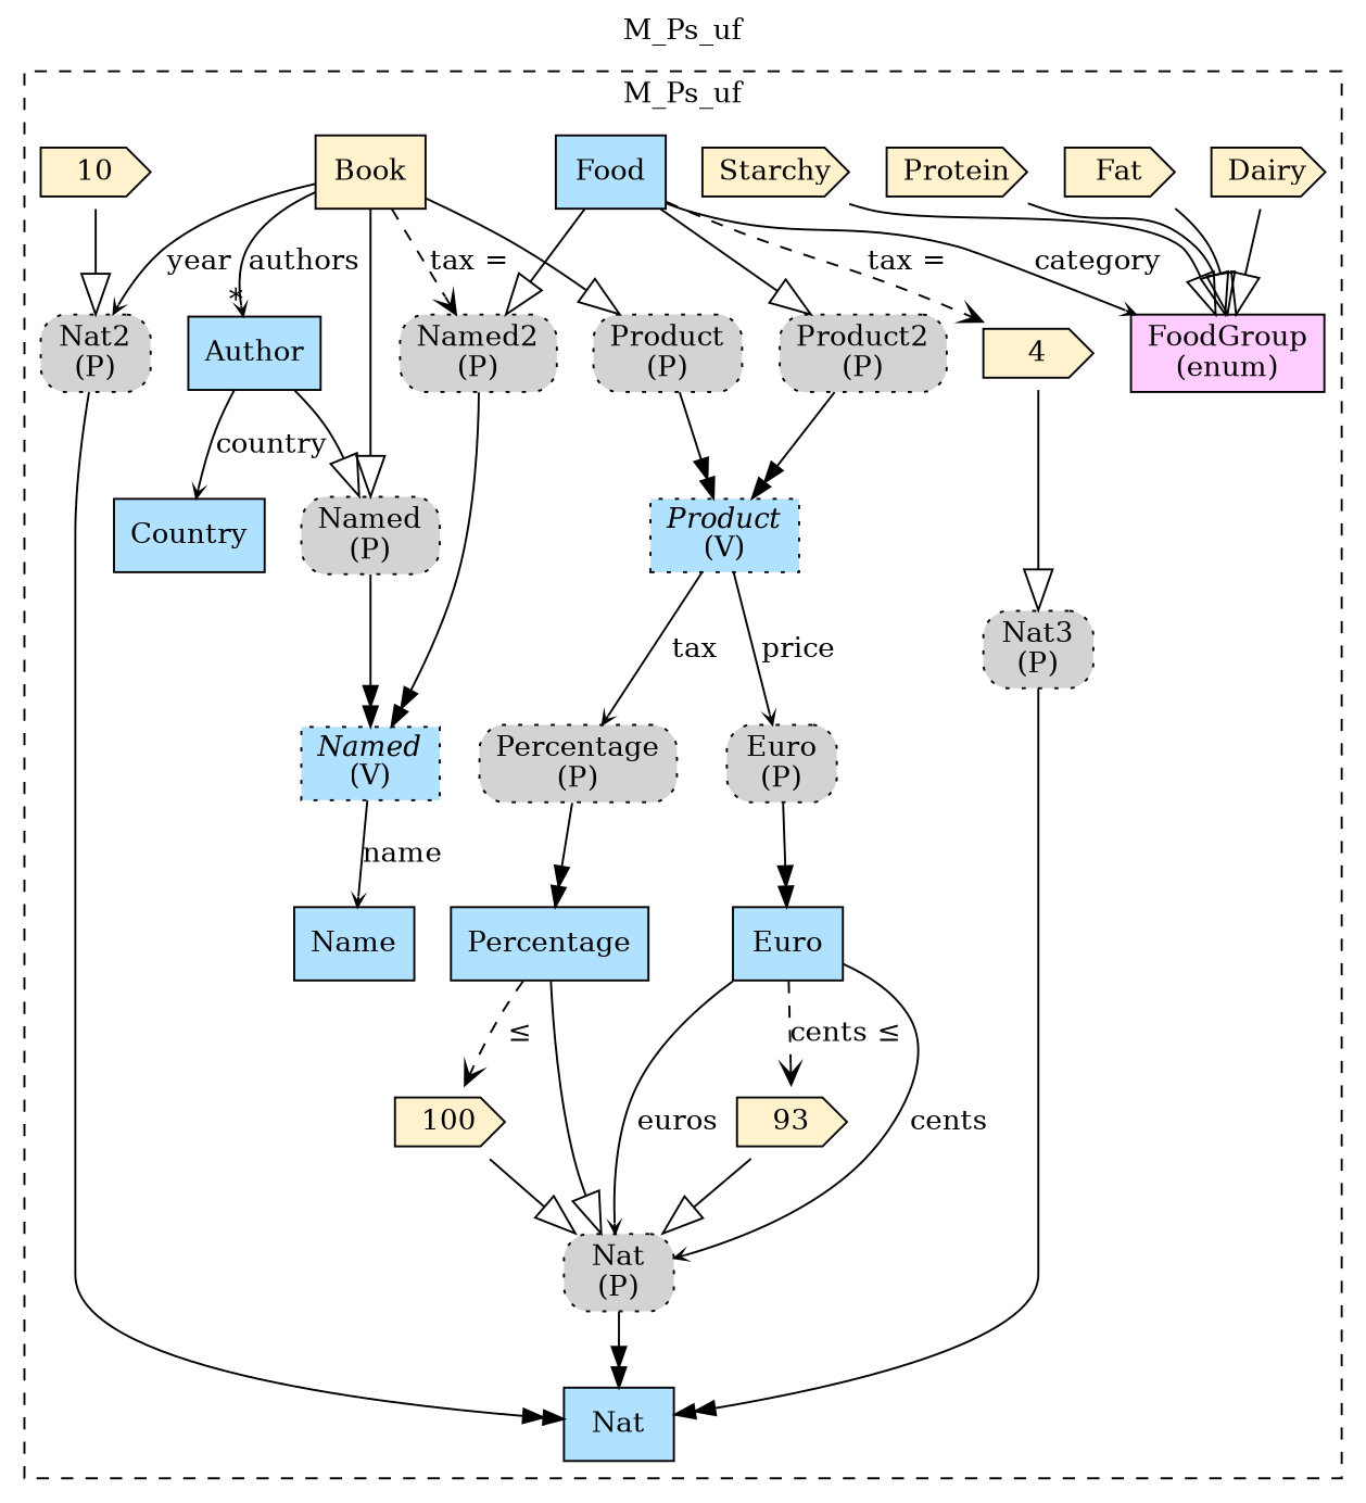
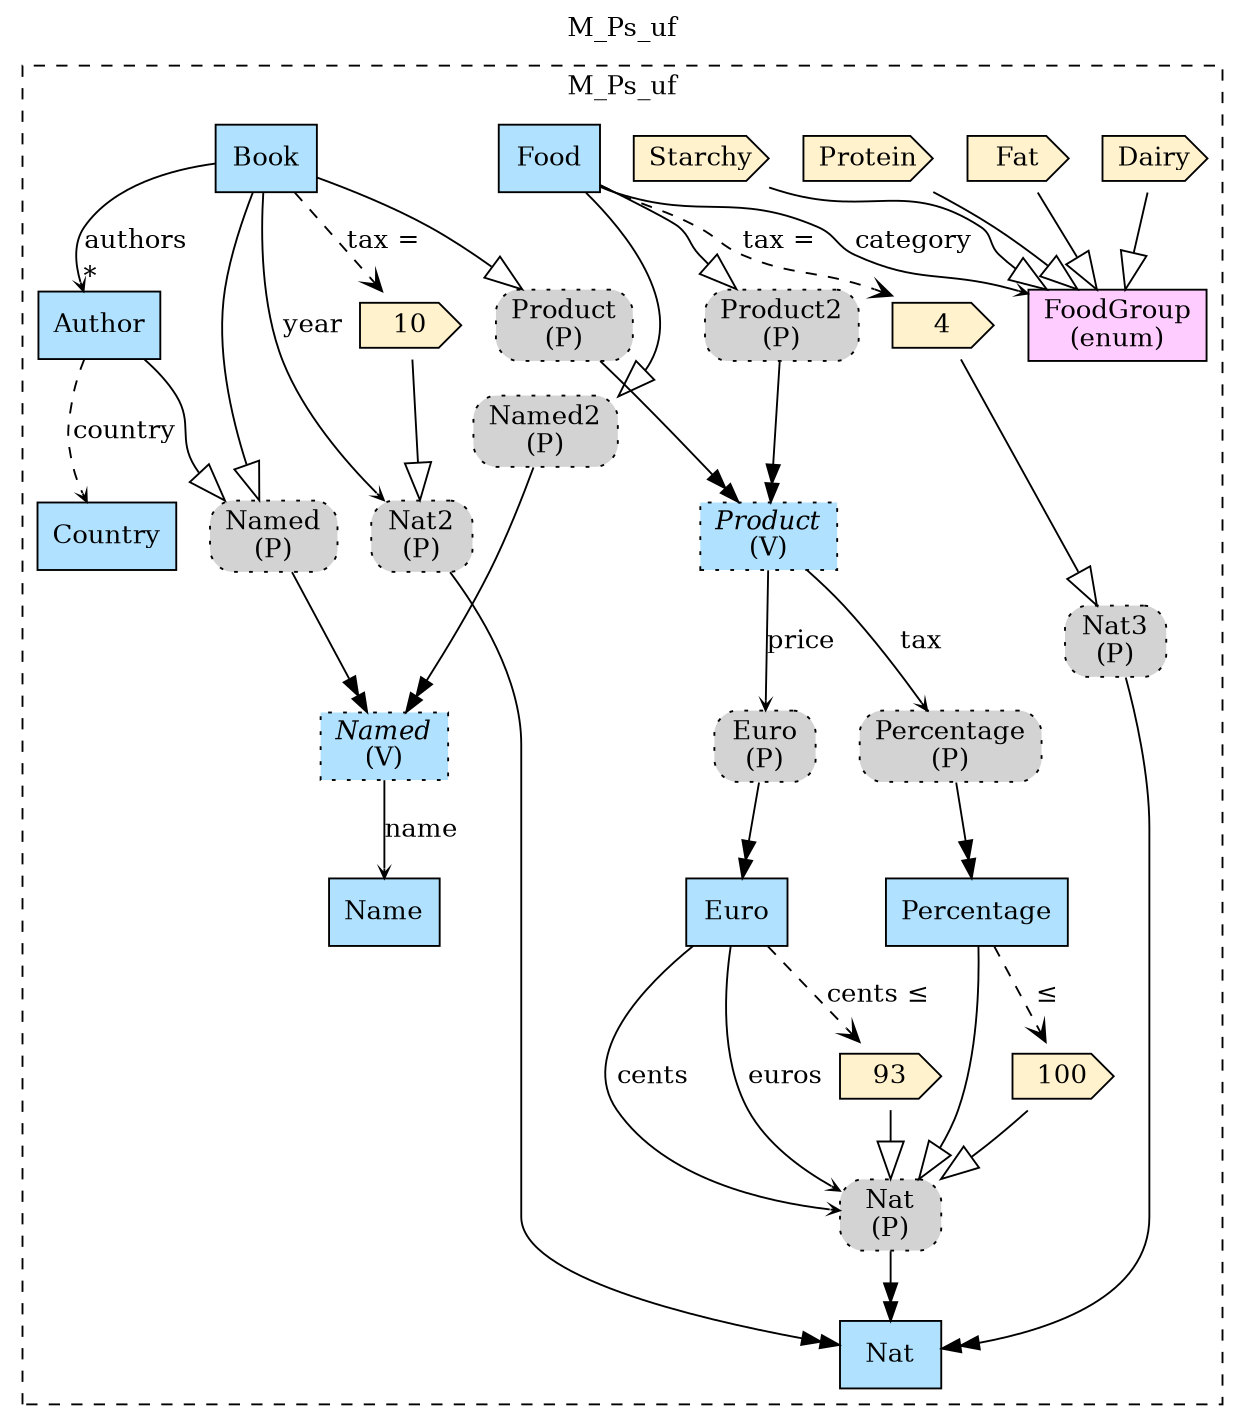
  digraph {
    label=M_Ps_uf
    labelfontsize=12
    labelloc=tl
    node [fillcolor=lightskyblue1 shape=record style=filled]
    edge [arrowhead=onormal arrowsize=2.0]
    n1 [label=Percentage]
    n2 [fillcolor=lightgray label=<Nat<br/>(P)> shape=box style="rounded,filled,dotted"]
    n3 [fillcolor="#FFF2CC" label=100 shape=cds]
    n4 [label=Euro]
    n5 [fillcolor="#FFF2CC" label=93 shape=cds]
    n6 [label=<{<I>Product</I><br/>(V)}> style="filled,dotted"]
    n7 [fillcolor=lightgray label=<Percentage<br/>(P)> shape=box style="rounded,filled,dotted"]
    n8 [fillcolor=lightgray label=<Euro<br/>(P)> shape=box style="rounded,filled,dotted"]
    n9 [label=Food]
    n10 [fillcolor="#FFF2CC" label=4 shape=cds]
    n11 [fillcolor=lightgray label=<Product2<br/>(P)> shape=box style="rounded,filled,dotted"]
    n12 [fillcolor=lightgray label=<Named2<br/>(P)> shape=box style="rounded,filled,dotted"]
    n13 [fillcolor="#FFCCFF" label="FoodGroup\l(enum)"]
    n14 [fillcolor=lightgray label=<Nat3<br/>(P)> shape=box style="rounded,filled,dotted"]
    n15 [fillcolor="#FFF2CC" label=Starchy shape=cds]
    n16 [fillcolor="#FFF2CC" label=Dairy shape=cds]
    n17 [fillcolor="#FFF2CC" label=Fat shape=cds]
    n18 [fillcolor="#FFF2CC" label=Protein shape=cds]
    n19 [fillcolor="#FFF2CC" label=10 shape=cds]
    n20 [fillcolor=lightgray label=<Nat2<br/>(P)> shape=box style="rounded,filled,dotted"]
    n21 [label=Country]
    n22 [label=Author]
    n23 [fillcolor=lightgray label=<Named<br/>(P)> shape=box style="rounded,filled,dotted"]
    n24 [fillcolor=lightgray label=<Product<br/>(P)> shape=box style="rounded,filled,dotted"]
-   n25 [fillcolor="#FFF2CC" label=Book]
+   n25 [label=Book]
    n26 [label=<{<I>Named</I><br/>(V)}> style="filled,dotted"]
    n27 [label=Name]
    n28 [label=Nat]
    subgraph cluster_1 {
      style=dashed
      n1
      n2
      n3
      n4
      n5
      n6
      n7
      n8
      n9
      n10
      n11
      n12
      n13
      n14
      n15
      n16
      n17
      n18
      n19
      n20
      n21
      n22
      n23
      n24
      n25
      n26
      n27
      n28
    }
    n1 -> n2
    n1 -> n3 [arrowhead=vee label=" ≤" style=dashed arrowsize=""]
    n2 -> n28 [arrowhead=normalnormal arrowsize=""]
    n3 -> n2
    n4 -> n2 [arrowhead=vee arrowsize=.5 label=cents]
    n4 -> n2 [arrowhead=vee arrowsize=.5 label=euros]
    n4 -> n5 [arrowhead=vee label="cents ≤" style=dashed arrowsize=""]
    n5 -> n2
    n6 -> n7 [arrowhead=vee arrowsize=.5 label=tax]
    n6 -> n8 [arrowhead=vee arrowsize=.5 label=price]
    n7 -> n1 [arrowhead=normalnormal arrowsize=""]
    n8 -> n4 [arrowhead=normalnormal arrowsize=""]
    n9 -> n10 [arrowhead=vee label="tax =" style=dashed arrowsize=""]
    n9 -> n11
    n9 -> n12
    n9 -> n13 [arrowhead=vee arrowsize=.5 label=category]
    n10 -> n14
    n11 -> n6 [arrowhead=normalnormal arrowsize=""]
    n12 -> n26 [arrowhead=normalnormal arrowsize=""]
    n14 -> n28 [arrowhead=normalnormal arrowsize=""]
    n15 -> n13
    n16 -> n13
    n17 -> n13
    n18 -> n13
    n19 -> n20
    n20 -> n28 [arrowhead=normalnormal arrowsize=""]
-   n22 -> n21 [arrowhead=vee arrowsize=.5 label=country]
+   n22 -> n21 [arrowhead=vee arrowsize=.5 label=country style=dashed]
    n22 -> n23
    n23 -> n26 [arrowhead=normalnormal arrowsize=""]
    n24 -> n6 [arrowhead=normalnormal arrowsize=""]
-   n25 -> n12 [arrowhead=vee label="tax =" style=dashed arrowsize=""]
+   n25 -> n19 [arrowhead=vee label="tax =" style=dashed arrowsize=""]
    n25 -> n20 [arrowhead=vee arrowsize=.5 label=year]
    n25 -> n22 [arrowhead=vee arrowsize=.5 headlabel="*" label=authors]
    n25 -> n23
    n25 -> n24
    n26 -> n27 [arrowhead=vee arrowsize=.5 label=name]
  }
